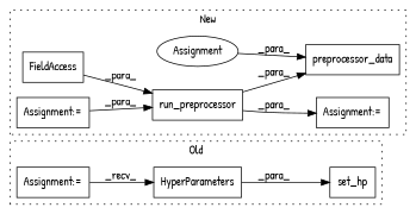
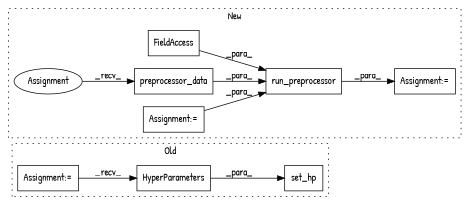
  digraph {
    fontname="Patrick Hand"
    rankdir=LR
    node [a=32 fontname="Patrick Hand" l=1 shape=box]
    edge [fontname="Patrick Hand"]
    n1 [l=17 label=HyperParameters s=4519]
    n2 [l="7,1" label=set_hp s="4550,4559"]
    n3 [a=7 l=10 label="Assignment:=" s=4286]
    n4 [l="14,1" label=preprocessor_data s="2994,3017"]
    n5 [l="17,1" label=run_preprocessor s="2918,3037"]
    n6 [a=22 l=18 label=FieldAccess s=3019]
    n7 [a=45 l=9 label=Assignment s=3008 shape=ellipse]
    n8 [a=7 label="Assignment:=" s=2917]
    n9 [a=7 label="Assignment:=" s=2868]
    subgraph cluster_1 {
      label=Old
      style=dotted
      n1
      n2
      n3
    }
    subgraph cluster_2 {
      label=New
      style=dotted
      n4
      n5
      n6
      n7
      n8
      n9
    }
    n1 -> n2 [label=_para_]
    n3 -> n1 [label=_recv_]
-   n5 -> n4 [label=_para_]
+   n4 -> n5 [label=_para_]
    n5 -> n8 [label=_para_]
    n6 -> n5 [label=_para_]
-   n7 -> n4 [label=_para_]
+   n7 -> n4 [label=_recv_]
    n9 -> n5 [label=_para_]
  }
